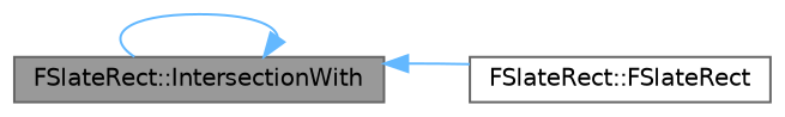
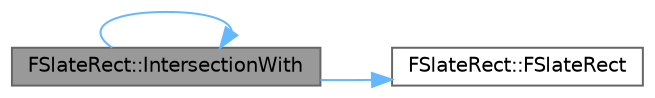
  digraph {
    rankdir=LR
    node [fontname=Helvetica fontsize=10 shape=box style=filled]
    edge [color=steelblue1 fontname=Helvetica fontsize=10 labelfontname=Helvetica labelfontsize=10 style=solid]
    n1 [color=gray40 fillcolor=grey60 fontcolor=black height=0.2 label="FSlateRect::IntersectionWith" width=0.4]
    n2 [color=grey40 fillcolor=white height=0.2 label="FSlateRect::FSlateRect" width=0.4]
    n1 -> n1
-   n2 -> n1
+   n1 -> n2
  }
